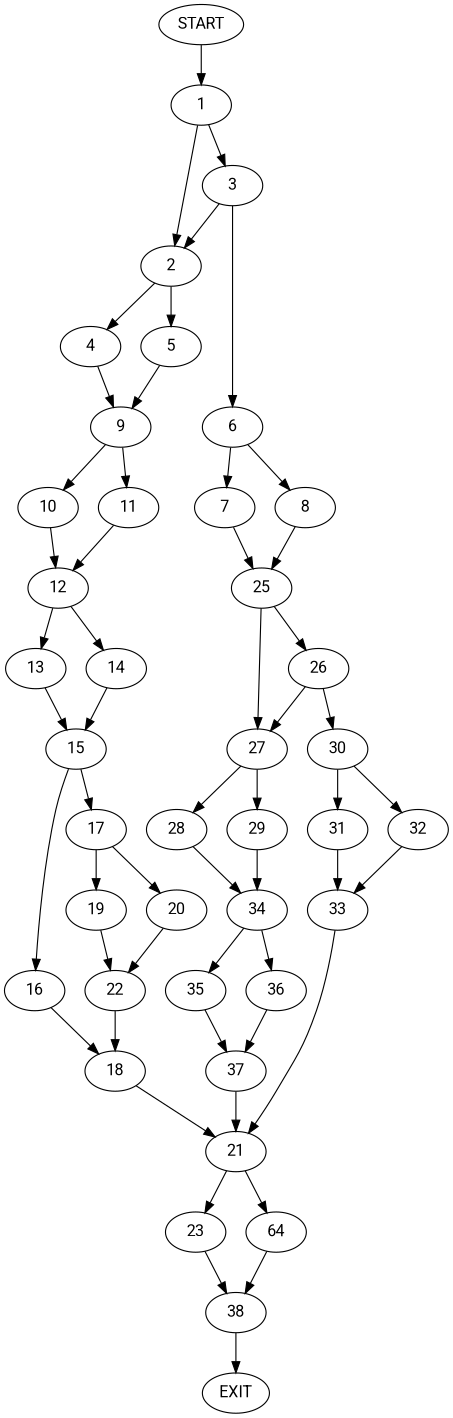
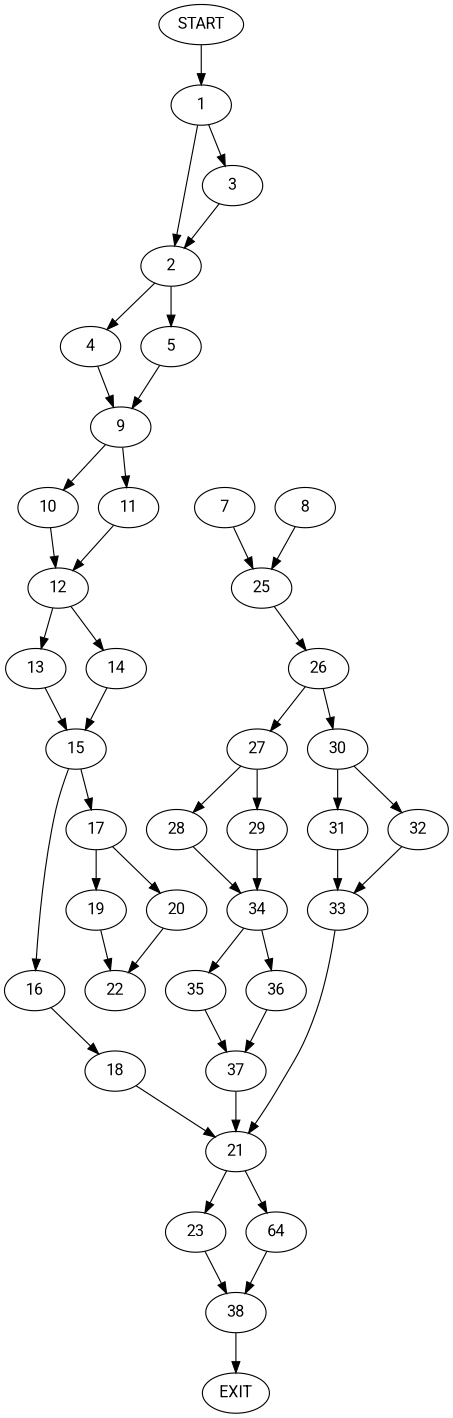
  digraph {
    fontname=Roboto
    node [fontname=Roboto]
    edge [fontname=Roboto]
    n1 [label=START]
    1
    2
    3
    n5 [label=EXIT]
    4
    5
-   6
    9
    7
    8
    10
    11
    25
    26
    27
    12
    13
    14
    15
    16
    17
    18
    19
    20
    21
    22
    23
    n29 [label=64]
    38
    30
    28
    29
    31
    32
    34
    35
    36
    33
    37
    n1 -> 1
    1 -> 2
    1 -> 3
    2 -> 4
    2 -> 5
    3 -> 2
-   3 -> 6
    4 -> 9
    5 -> 9
-   6 -> 7
-   6 -> 8
    9 -> 10
    9 -> 11
    7 -> 25
    8 -> 25
    10 -> 12
    11 -> 12
    25 -> 26
-   25 -> 27
    26 -> 27
    26 -> 30
    27 -> 28
    27 -> 29
    12 -> 13
    12 -> 14
    13 -> 15
    14 -> 15
    15 -> 16
    15 -> 17
    16 -> 18
    17 -> 19
    17 -> 20
    18 -> 21
    19 -> 22
    20 -> 22
    21 -> 23
    21 -> n29
-   22 -> 18
    23 -> 38
    n29 -> 38
    38 -> n5
    30 -> 31
    30 -> 32
    28 -> 34
    29 -> 34
    31 -> 33
    32 -> 33
    34 -> 35
    34 -> 36
    35 -> 37
    36 -> 37
    33 -> 21
    37 -> 21
  }
